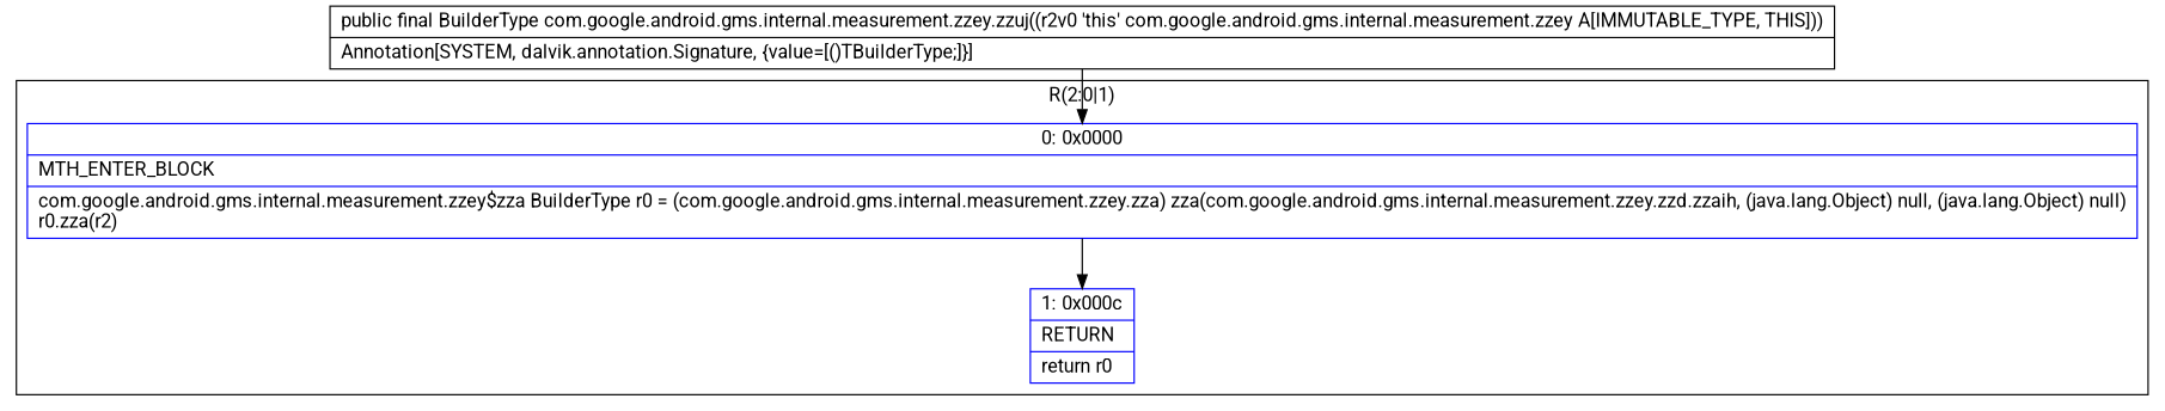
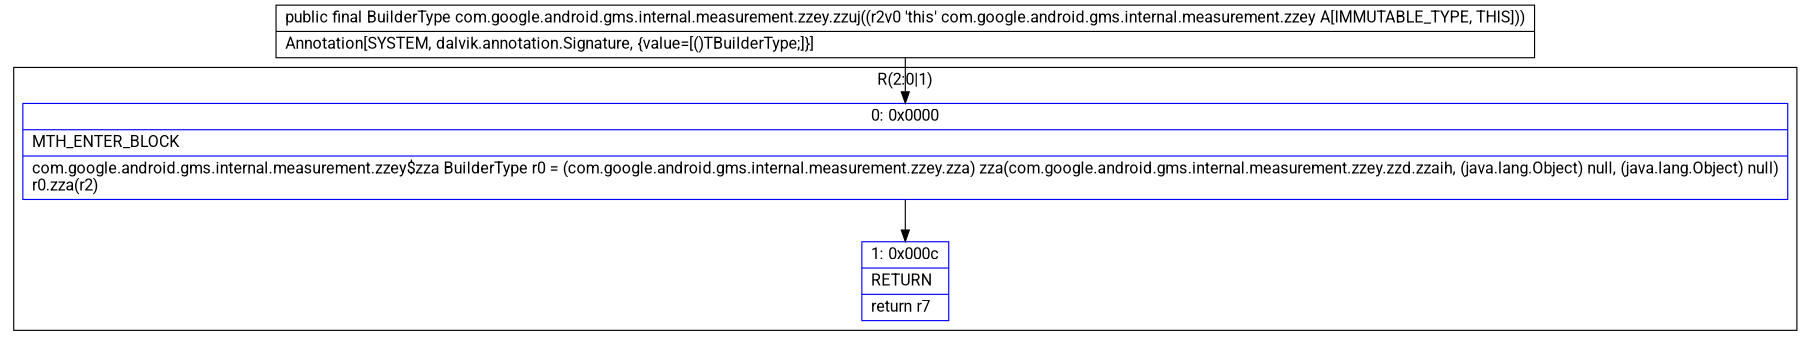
  digraph {
    fontname=Roboto
    node [color=blue shape=record fontname=Roboto]
    edge [fontname=Roboto]
    n1 [label="{0\:\ 0x0000|MTH_ENTER_BLOCK\l|com.google.android.gms.internal.measurement.zzey$zza BuilderType r0 = (com.google.android.gms.internal.measurement.zzey.zza) zza(com.google.android.gms.internal.measurement.zzey.zzd.zzaih, (java.lang.Object) null, (java.lang.Object) null)\lr0.zza(r2)\l}"]
-   n2 [label="{1\:\ 0x000c|RETURN\l|return r0\l}"]
+   n2 [label="{1\:\ 0x000c|RETURN\l|return r7\l}"]
    n3 [label="{public final BuilderType com.google.android.gms.internal.measurement.zzey.zzuj((r2v0 'this' com.google.android.gms.internal.measurement.zzey A[IMMUTABLE_TYPE, THIS]))  | Annotation[SYSTEM, dalvik.annotation.Signature, \{value=[()TBuilderType;]\}]\l}" color=""]
    subgraph cluster_1 {
      label="R(2:0|1)"
      n1
      n2
    }
    n1 -> n2
    n3 -> n1
  }
